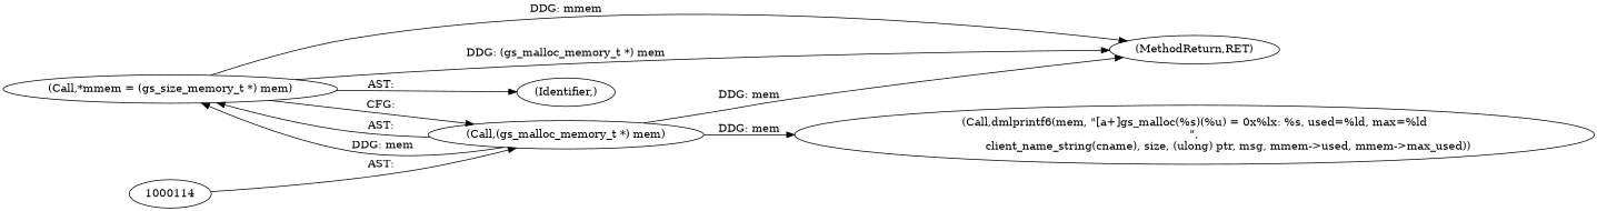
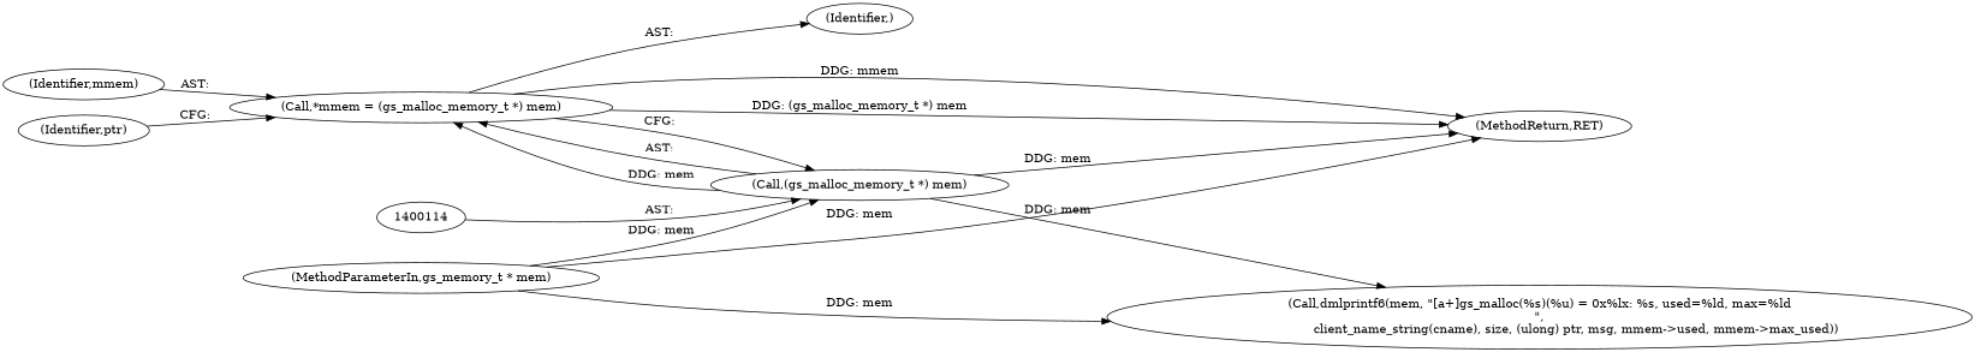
  digraph {
    rankdir=LR
-   n1 [label="(Call,*mmem = (gs_size_memory_t *) mem)"]
+   n1 [label="(Call,*mmem = (gs_malloc_memory_t *) mem)"]
    n2 [label="(Call,(gs_malloc_memory_t *) mem)"]
    n3 [label="(Identifier,)"]
    n4 [label="(MethodReturn,RET)"]
    n5 [label="(Call,dmlprintf6(mem, \"[a+]gs_malloc(%s)(%u) = 0x%lx: %s, used=%ld, max=%ld\n\",\n                   client_name_string(cname), size, (ulong) ptr, msg, mmem->used, mmem->max_used))"]
-   1000114
+   n6 [label="(MethodParameterIn,gs_memory_t * mem)"]
+   n7 [label="(Identifier,mmem)"]
+   n8 [label="(Identifier,ptr)"]
+   1000114 [label=1400114]
    n1 -> n2 [label="CFG: "]
    n1 -> n3 [label="AST: "]
    n1 -> n4 [label="DDG: mmem"]
    n1 -> n4 [label="DDG: (gs_malloc_memory_t *) mem"]
    n2 -> n1 [label="AST: "]
    n2 -> n1 [label="DDG: mem"]
    n2 -> n4 [label="DDG: mem"]
    n2 -> n5 [label="DDG: mem"]
+   n6 -> n2 [label="DDG: mem"]
+   n6 -> n4 [label="DDG: mem"]
+   n6 -> n5 [label="DDG: mem"]
+   n7 -> n1 [label="AST: "]
+   n8 -> n1 [label="CFG: "]
    1000114 -> n2 [label="AST: "]
  }
